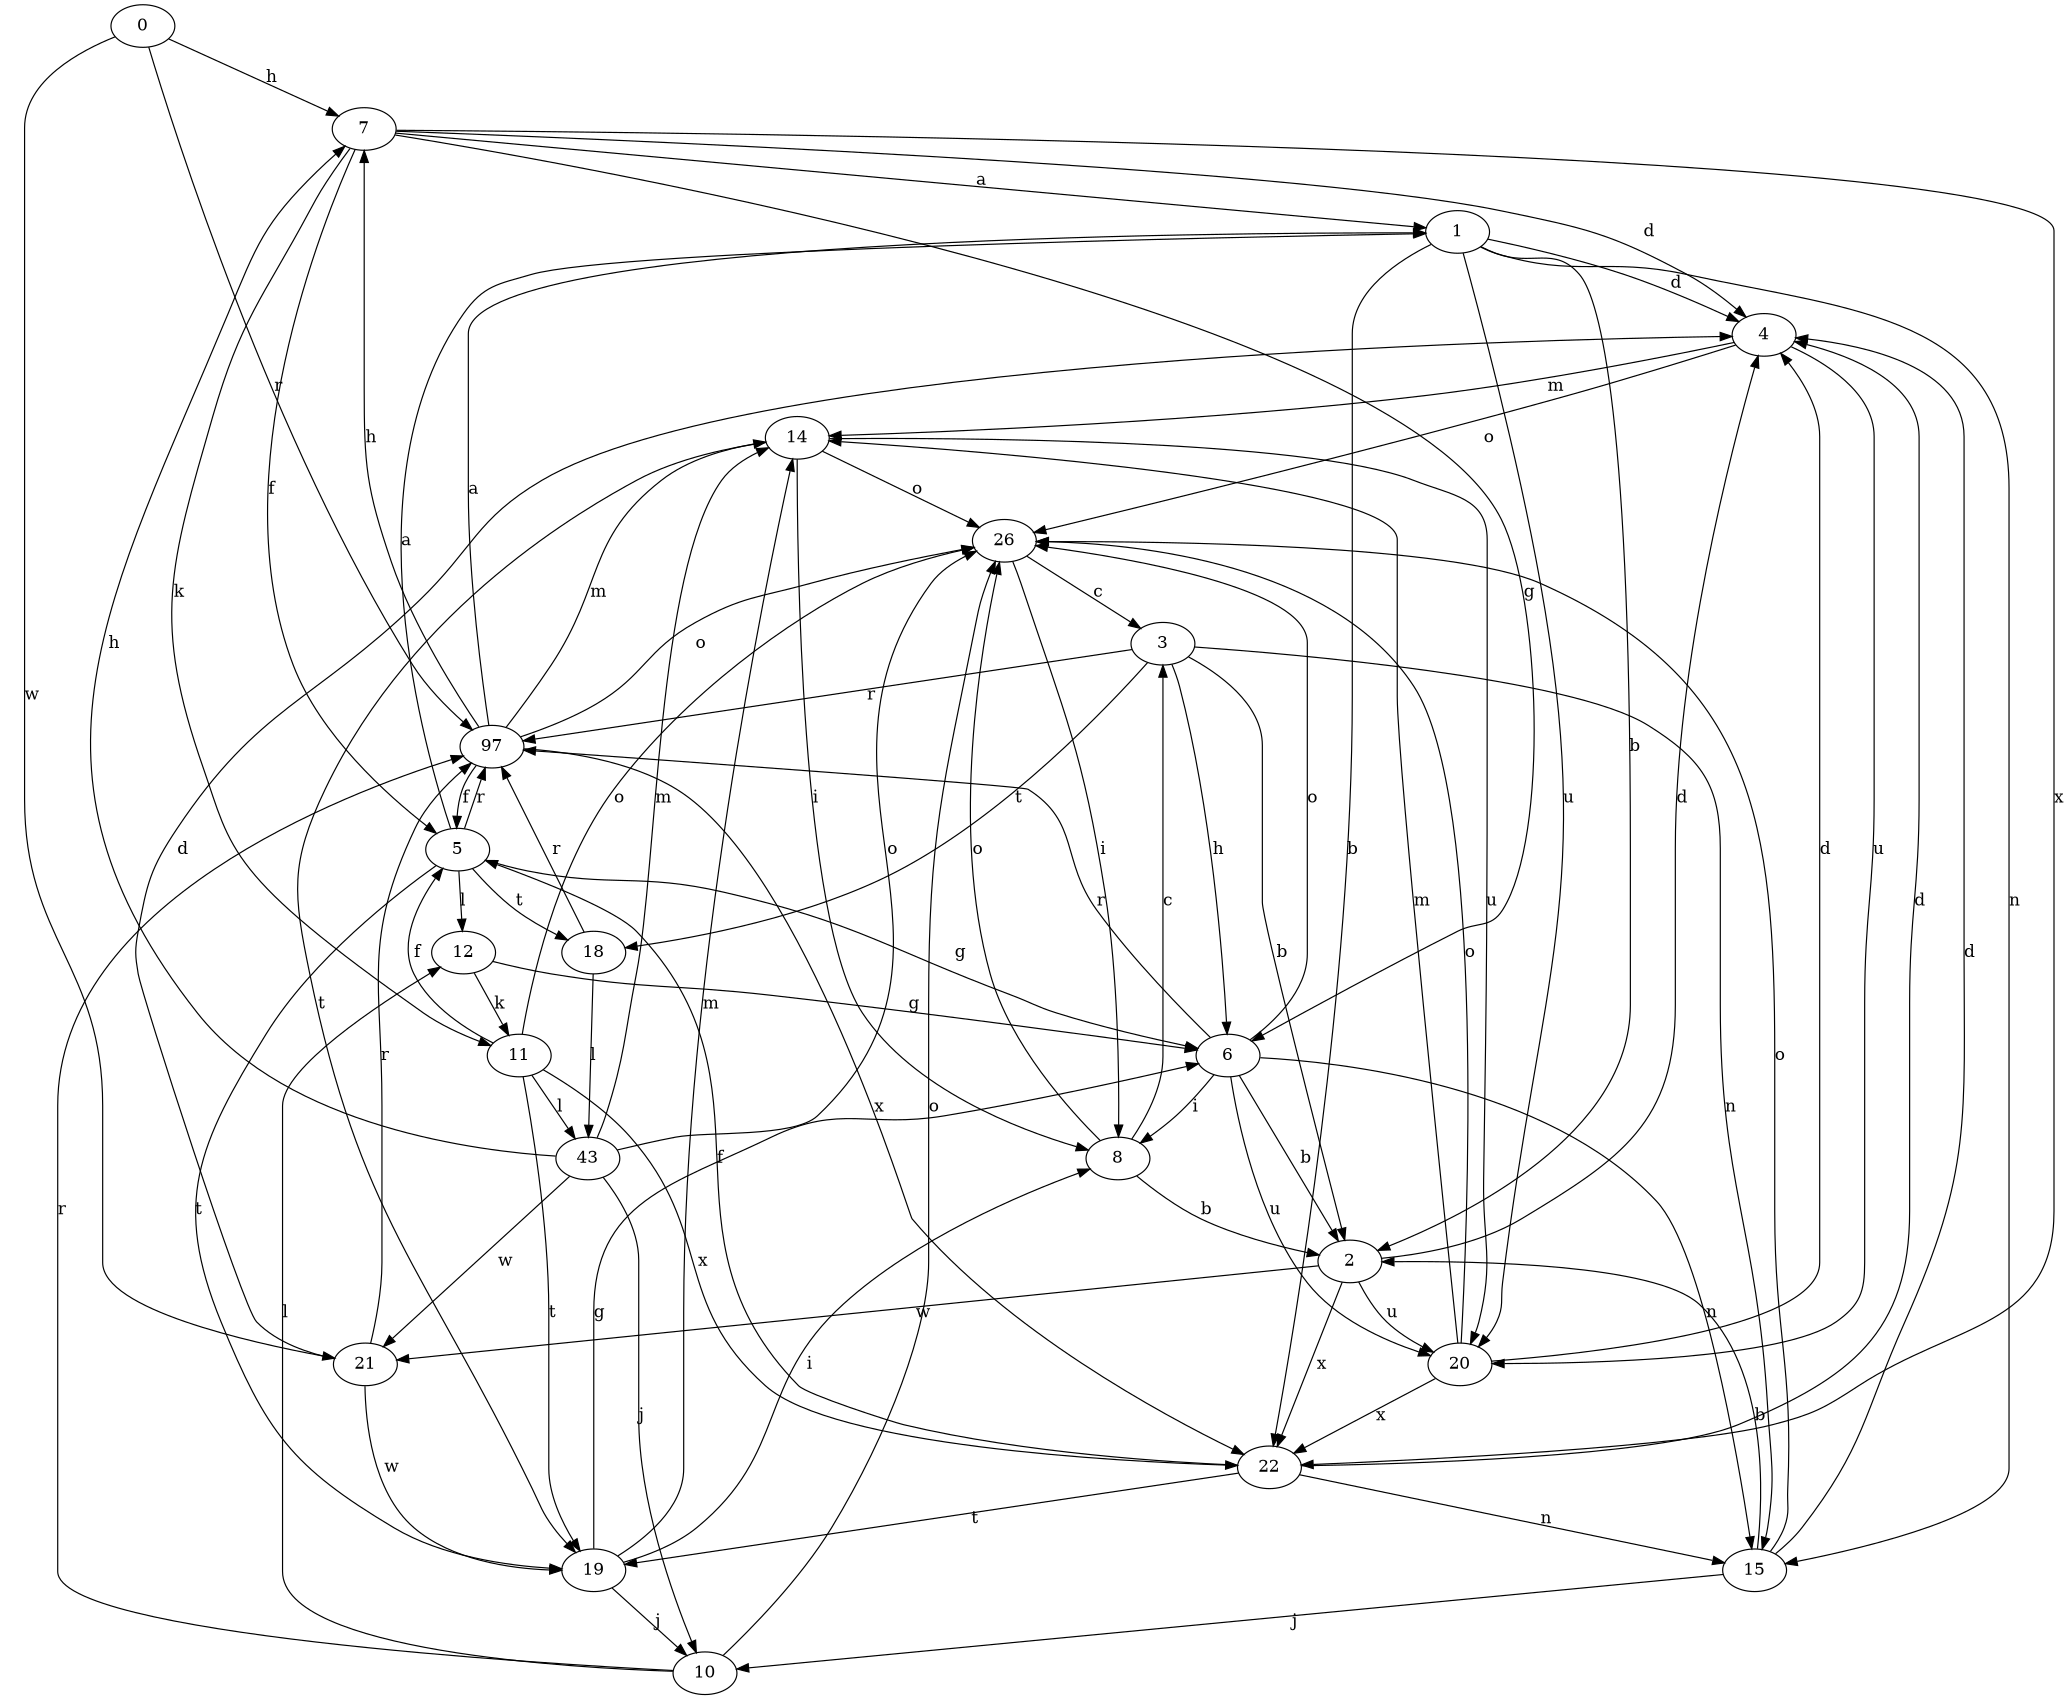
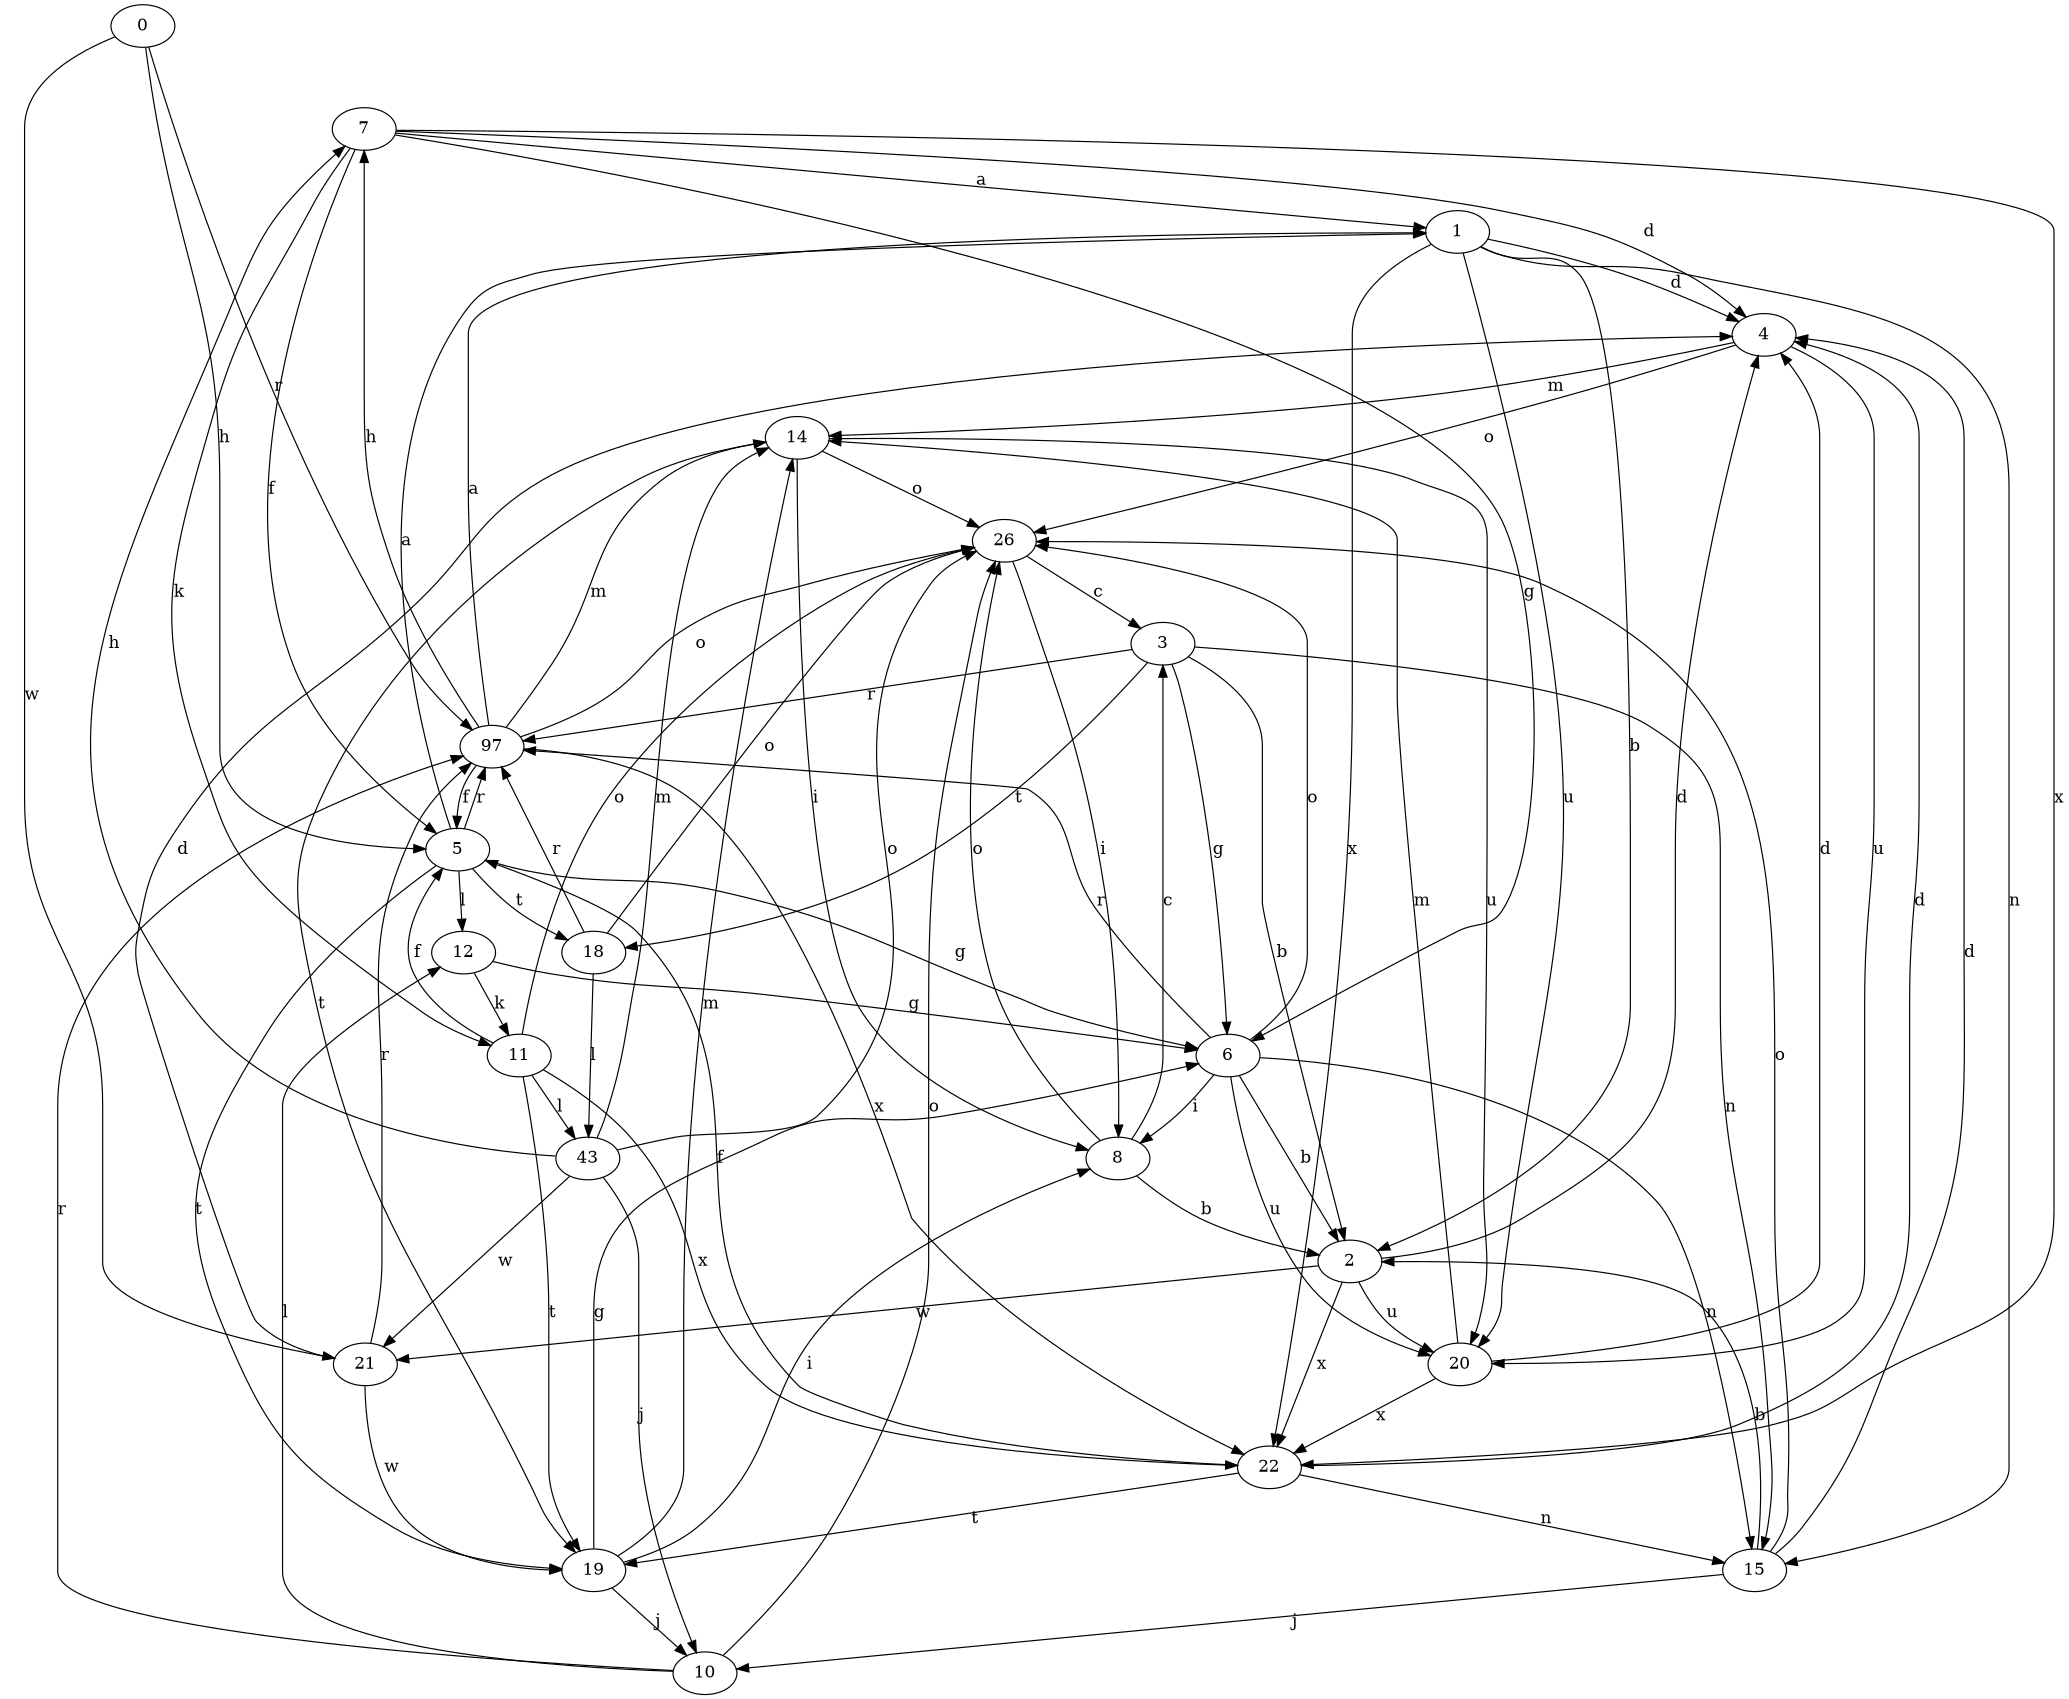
  strict digraph {
    0
    7
    n3 [label=97]
    21
    1
    4
    22
    6
    5
    11
    14
    n12 [label=26]
    19
    2
    15
    20
    10
    3
    18
    8
    n21 [label=43]
    12
-   0 -> 7 [label=h]
+   0 -> 5 [label=h]
    0 -> n3 [label=r]
    0 -> 21 [label=w]
    7 -> 1 [label=a]
    7 -> 4 [label=d]
    7 -> 22 [label=x]
    7 -> 6 [label=g]
    7 -> 5 [label=f]
    7 -> 11 [label=k]
    n3 -> 7 [label=h]
    n3 -> 1 [label=a]
    n3 -> 22 [label=x]
    n3 -> 5 [label=f]
    n3 -> 14 [label=m]
    n3 -> n12 [label=o]
    21 -> n3 [label=r]
    21 -> 4 [label=d]
    21 -> 19 [label=w]
    1 -> 4 [label=d]
-   1 -> 22 [label=b]
+   1 -> 22 [label=x]
    1 -> 2 [label=b]
    1 -> 15 [label=n]
    1 -> 20 [label=u]
    4 -> 14 [label=m]
    4 -> n12 [label=o]
    4 -> 20 [label=u]
    22 -> 4 [label=d]
    22 -> 5 [label=f]
    22 -> 19 [label=t]
    22 -> 15 [label=n]
    6 -> n3 [label=r]
    6 -> n12 [label=o]
    6 -> 2 [label=b]
    6 -> 15 [label=n]
    6 -> 20 [label=u]
    6 -> 8 [label=i]
    5 -> n3 [label=r]
    5 -> 1 [label=a]
    5 -> 6 [label=g]
    5 -> 19 [label=t]
    5 -> 18 [label=t]
    5 -> 12 [label=l]
    11 -> 22 [label=x]
    11 -> 5 [label=f]
    11 -> n12 [label=o]
    11 -> 19 [label=t]
    11 -> n21 [label=l]
    14 -> n12 [label=o]
    14 -> 19 [label=t]
    14 -> 20 [label=u]
    14 -> 8 [label=i]
    n12 -> 3 [label=c]
    n12 -> 8 [label=i]
    19 -> 6 [label=g]
    19 -> 14 [label=m]
    19 -> 10 [label=j]
    19 -> 8 [label=i]
    2 -> 21 [label=w]
    2 -> 4 [label=d]
    2 -> 22 [label=x]
    2 -> 20 [label=u]
    15 -> 4 [label=d]
    15 -> n12 [label=o]
    15 -> 2 [label=b]
    15 -> 10 [label=j]
    20 -> 4 [label=d]
    20 -> 22 [label=x]
    20 -> 14 [label=m]
    10 -> n3 [label=r]
    10 -> n12 [label=o]
    10 -> 12 [label=l]
    3 -> n3 [label=r]
-   3 -> 6 [label=h]
+   3 -> 6 [label=g]
    3 -> 2 [label=b]
    3 -> 15 [label=n]
    3 -> 18 [label=t]
    18 -> n3 [label=r]
-   20 -> n12 [label=o]
+   18 -> n12 [label=o]
    18 -> n21 [label=l]
    8 -> n12 [label=o]
    8 -> 2 [label=b]
    8 -> 3 [label=c]
    n21 -> 7 [label=h]
    n21 -> 21 [label=w]
    n21 -> 14 [label=m]
    n21 -> n12 [label=o]
    n21 -> 10 [label=j]
    12 -> 6 [label=g]
    12 -> 11 [label=k]
  }
